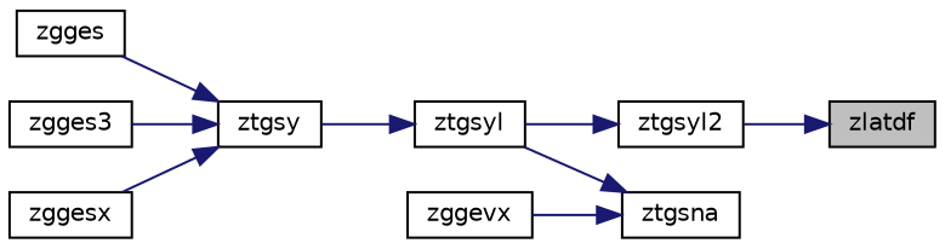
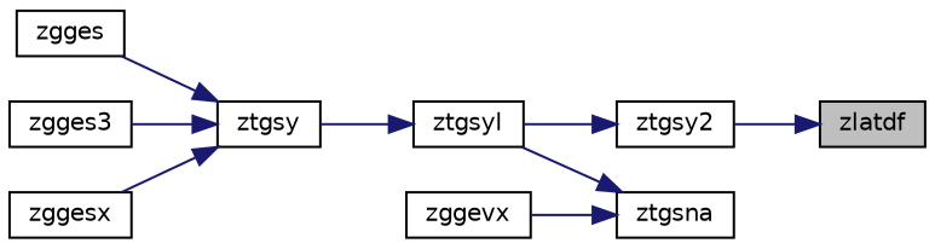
  digraph {
    rankdir=RL
    node [color=black fillcolor=white fontname=Helvetica fontsize=10 shape=record style=filled]
    edge [color=midnightblue dir=back fontname=Helvetica fontsize=10 labelfontname=Helvetica labelfontsize=10 style=solid]
    n1 [fillcolor=grey75 fontcolor=black height=0.2 label=zlatdf width=0.4]
-   n2 [height=0.2 label=ztgsyl2 width=0.4]
+   n2 [height=0.2 label=ztgsy2 width=0.4]
    n3 [height=0.2 label=ztgsyl width=0.4]
    n4 [height=0.2 label=ztgsy width=0.4]
    n5 [height=0.2 label=zgges width=0.4]
    n6 [height=0.2 label=zgges3 width=0.4]
    n7 [height=0.2 label=zggesx width=0.4]
    n8 [height=0.2 label=ztgsna width=0.4]
    n9 [height=0.2 label=zggevx width=0.4]
    n1 -> n2
    n2 -> n3
    n3 -> n4
    n4 -> n5
    n4 -> n6
    n4 -> n7
    n8 -> n3
    n8 -> n9
  }
